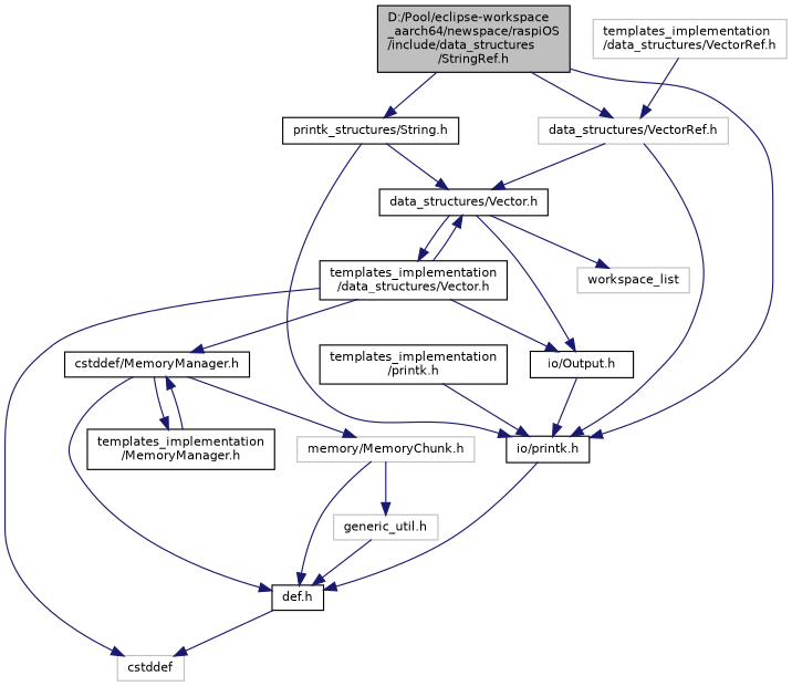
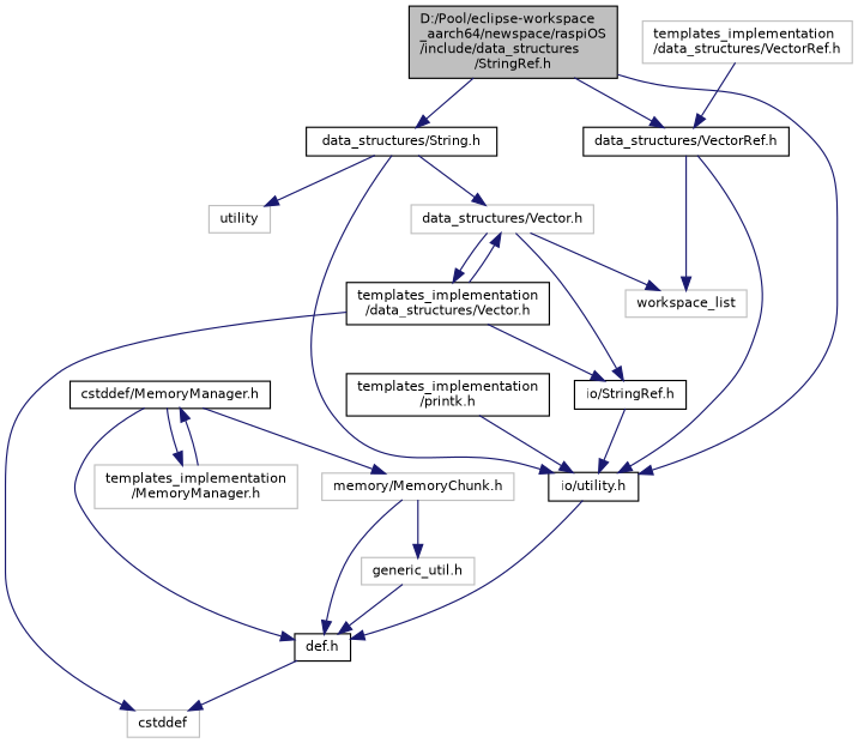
  digraph {
    node [color=black fillcolor=white fontname=Helvetica fontsize=10 shape=record style=filled]
    edge [color=midnightblue fontname=Helvetica fontsize=10 labelfontname=Helvetica labelfontsize=10 style=solid]
    n1 [fillcolor=grey75 fontcolor=black height=0.2 label="D:/Pool/eclipse-workspace\l_aarch64/newspace/raspiOS\l/include/data_structures\l/StringRef.h" width=0.4]
-   n2 [color=grey75 height=0.2 label="data_structures/VectorRef.h" width=0.4]
-   n3 [height=0.2 label="io/printk.h" width=0.4]
-   n4 [height=0.2 label="printk_structures/String.h" width=0.4]
-   n5 [height=0.2 label="data_structures/Vector.h" width=0.4]
+   n2 [height=0.2 label="data_structures/VectorRef.h" width=0.4]
+   n3 [height=0.2 label="io/utility.h" width=0.4]
+   n4 [height=0.2 label="data_structures/String.h" width=0.4]
+   n5 [color=grey75 height=0.2 label="data_structures/Vector.h" width=0.4]
    n6 [height=0.2 label="def.h" width=0.4]
+   n7 [color=grey75 height=0.2 label=utility width=0.4]
    n8 [color=grey75 height=0.2 label=cstddef width=0.4]
    n9 [color=grey75 height=0.2 label=workspace_list width=0.4]
-   n10 [height=0.2 label="io/Output.h" width=0.4]
+   n10 [height=0.2 label="io/StringRef.h" width=0.4]
    n11 [height=0.2 label="templates_implementation\l/data_structures/Vector.h" width=0.4]
    n12 [color=grey75 height=0.2 label="templates_implementation\l/data_structures/VectorRef.h" width=0.4]
    n13 [height=0.2 label="cstddef/MemoryManager.h" width=0.4]
    n14 [height=0.2 label="templates_implementation\l/printk.h" width=0.4]
    n15 [color=grey75 height=0.2 label="memory/MemoryChunk.h" width=0.4]
-   n16 [height=0.2 label="templates_implementation\l/MemoryManager.h" width=0.4]
+   n16 [color=grey75 height=0.2 label="templates_implementation\l/MemoryManager.h" width=0.4]
    n17 [color=grey75 height=0.2 label="generic_util.h" width=0.4]
    n1 -> n2
    n1 -> n3
    n1 -> n4
    n2 -> n3
-   n2 -> n5
+   n2 -> n9
    n3 -> n6
    n4 -> n3
    n4 -> n5
+   n4 -> n7
    n5 -> n9
    n5 -> n10
    n5 -> n11
    n6 -> n8
    n10 -> n3
    n11 -> n5
    n11 -> n8
    n11 -> n10
-   n11 -> n13
    n12 -> n2
    n13 -> n6
    n13 -> n15
    n13 -> n16
    n14 -> n3
    n15 -> n6
    n15 -> n17
    n16 -> n13
    n17 -> n6
  }
